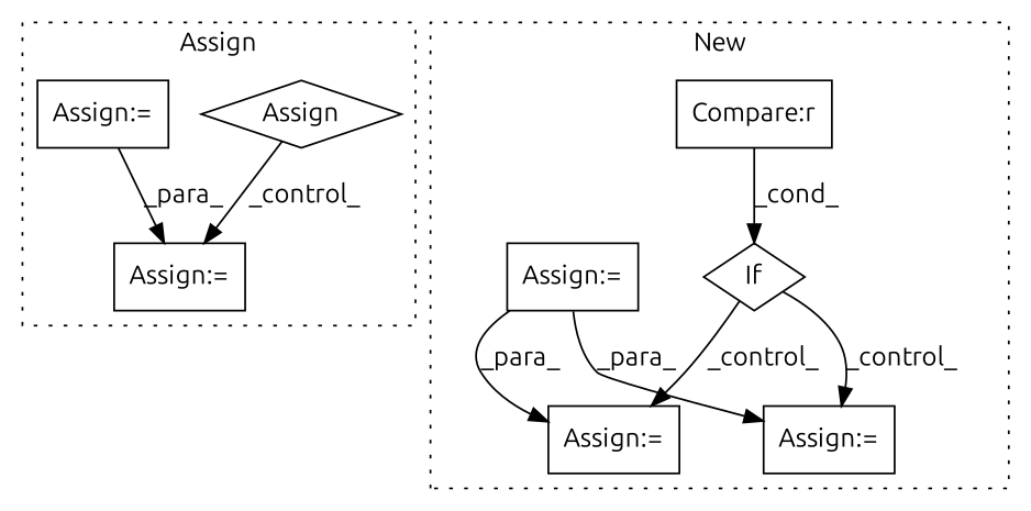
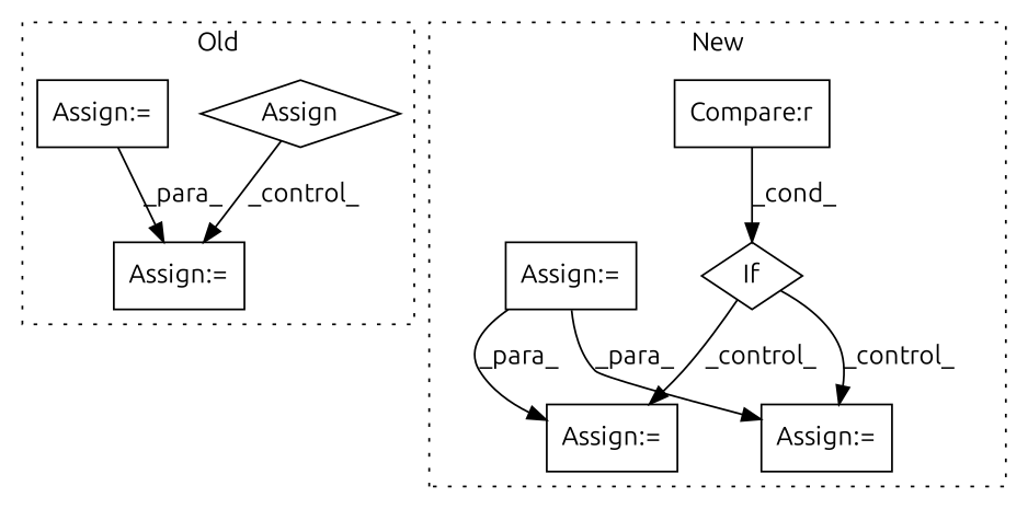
  digraph {
    fontname=Ubuntu
    node [a=68 fontname=Ubuntu l=3 shape=box]
    edge [fontname=Ubuntu]
    n1 [a=107 l="4,14" label=Assign s="9747,9768" shape=diamond]
    n2 [label="Assign:=" s=9841]
    n3 [label="Assign:=" s=9698]
    n4 [a=96 l="3,18" label=If s="8518,8543" shape=diamond]
    n5 [label="Assign:=" s=8562]
    n6 [a=40 l=22 label="Compare:r" s=8521]
    n7 [label="Assign:=" s=8306]
    n8 [label="Assign:=" s=8627]
    subgraph cluster_1 {
-     label=Assign
+     label=Old
      style=dotted
      n1
      n2
      n3
    }
    subgraph cluster_2 {
      label=New
      style=dotted
      n4
      n5
      n6
      n7
      n8
    }
    n1 -> n2 [label=_control_]
    n3 -> n2 [label=_para_]
    n4 -> n5 [label=_control_]
    n4 -> n8 [label=_control_]
    n6 -> n4 [label=_cond_]
    n7 -> n5 [label=_para_]
    n7 -> n8 [label=_para_]
  }
